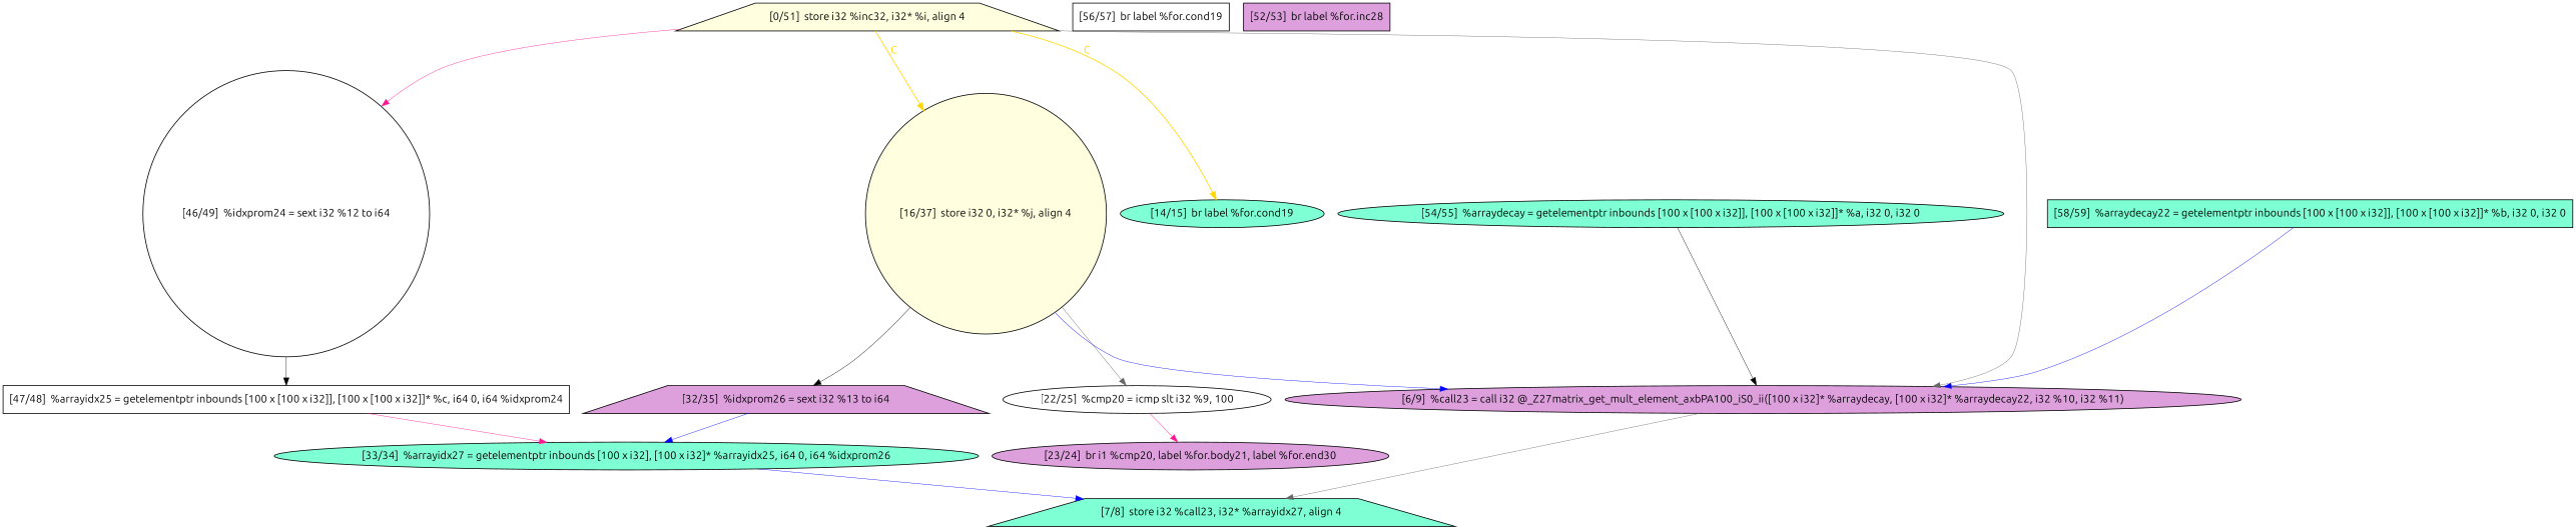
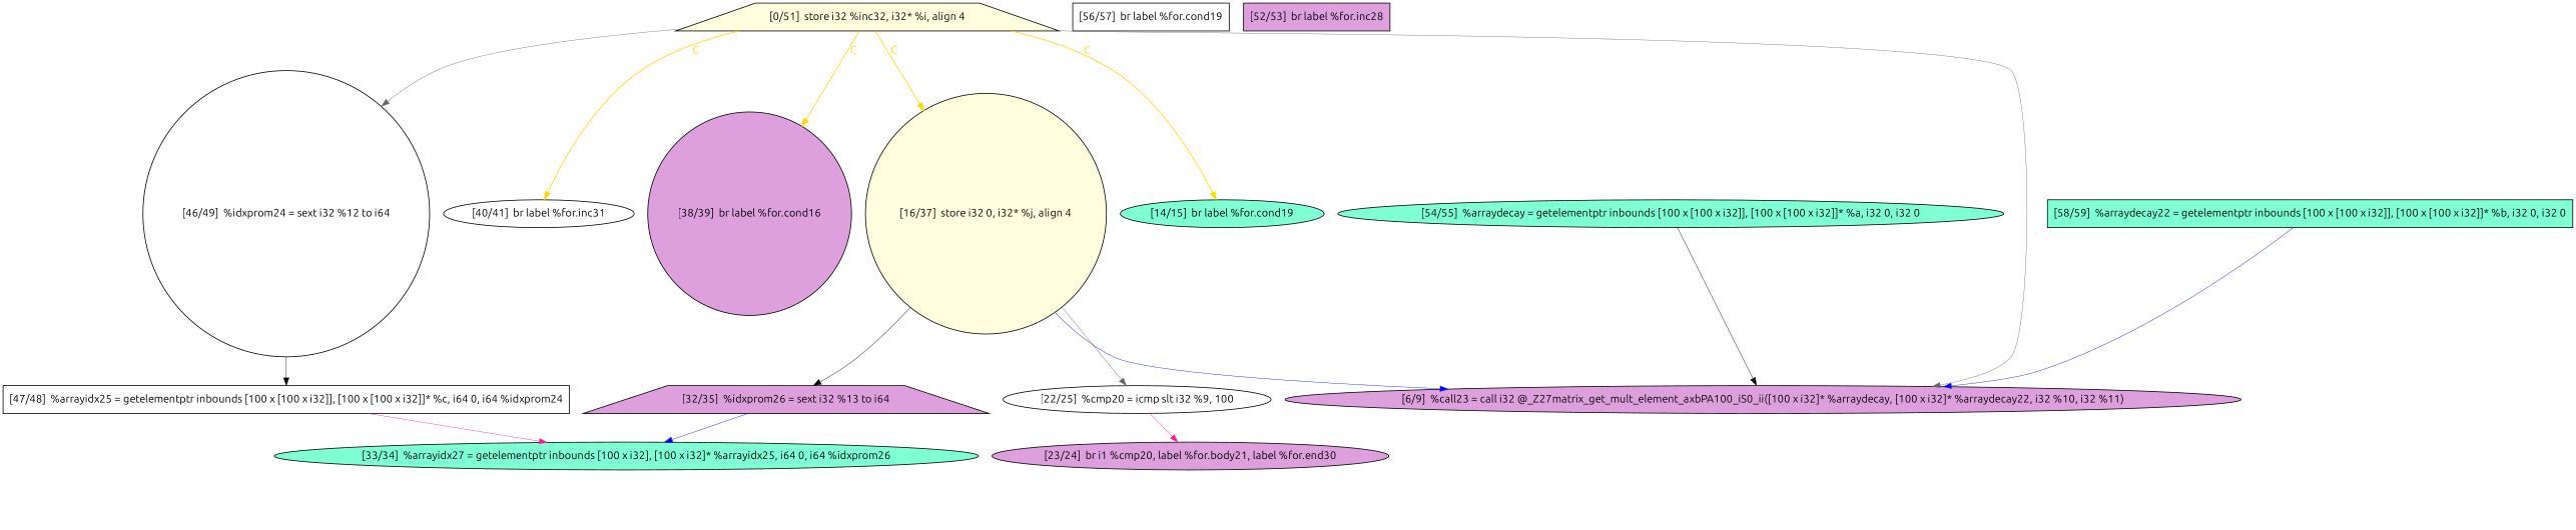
  digraph {
    fontname=Ubuntu
    node [fillcolor=plum fontname=Ubuntu shape=ellipse style=filled]
    edge [color=gold fontcolor=black fontname=Ubuntu penwidth=0.5 style=solid]
    n1 [label="[6/9]  %call23 = call i32 @_Z27matrix_get_mult_element_axbPA100_iS0_ii([100 x i32]* %arraydecay, [100 x i32]* %arraydecay22, i32 %10, i32 %11)"]
-   n2 [fillcolor=aquamarine label="[7/8]  store i32 %call23, i32* %arrayidx27, align 4" shape=trapezium]
    n3 [fillcolor=white label="[56/57]  br label %for.cond19" shape=box]
    n4 [fillcolor=lightyellow label="[0/51]  store i32 %inc32, i32* %i, align 4" shape=trapezium]
+   n5 [fillcolor=white label="[40/41]  br label %for.inc31"]
+   n6 [label="[38/39]  br label %for.cond16" shape=circle]
    n7 [fillcolor=white label="[46/49]  %idxprom24 = sext i32 %12 to i64" shape=circle]
    n8 [fillcolor=aquamarine label="[14/15]  br label %for.cond19"]
    n9 [fillcolor=lightyellow label="[16/37]  store i32 0, i32* %j, align 4" shape=circle]
    n10 [fillcolor=white label="[47/48]  %arrayidx25 = getelementptr inbounds [100 x [100 x i32]], [100 x [100 x i32]]* %c, i64 0, i64 %idxprom24" shape=box]
    n11 [label="[32/35]  %idxprom26 = sext i32 %13 to i64" shape=trapezium]
    n12 [fillcolor=white label="[22/25]  %cmp20 = icmp slt i32 %9, 100"]
    n13 [label="[23/24]  br i1 %cmp20, label %for.body21, label %for.end30"]
    n14 [label="[52/53]  br label %for.inc28" shape=box]
    n15 [fillcolor=aquamarine label="[33/34]  %arrayidx27 = getelementptr inbounds [100 x i32], [100 x i32]* %arrayidx25, i64 0, i64 %idxprom26"]
    n16 [fillcolor=aquamarine label="[58/59]  %arraydecay22 = getelementptr inbounds [100 x [100 x i32]], [100 x [100 x i32]]* %b, i32 0, i32 0" shape=box]
    n17 [fillcolor=aquamarine label="[54/55]  %arraydecay = getelementptr inbounds [100 x [100 x i32]], [100 x [100 x i32]]* %a, i32 0, i32 0"]
-   n1 -> n2 [color=gray40]
    n4 -> n1 [color=gray40]
-   n4 -> n7 [color=deeppink]
+   n4 -> n5 [fontcolor=gold label=C penwidth=1.0]
+   n4 -> n6 [fontcolor=gold label=C penwidth=1.0]
+   n4 -> n7 [color=gray40]
    n4 -> n8 [fontcolor=gold label=C penwidth=1.0]
    n4 -> n9 [fontcolor=gold label=C penwidth=1.0]
    n7 -> n10 [color=black]
    n9 -> n1 [color=blue]
    n9 -> n11 [color=black]
    n9 -> n12 [color=gray40]
    n10 -> n15 [color=deeppink]
    n11 -> n15 [color=blue]
    n12 -> n13 [color=deeppink]
-   n15 -> n2 [color=blue]
    n16 -> n1 [color=blue]
    n17 -> n1 [color=black]
  }
